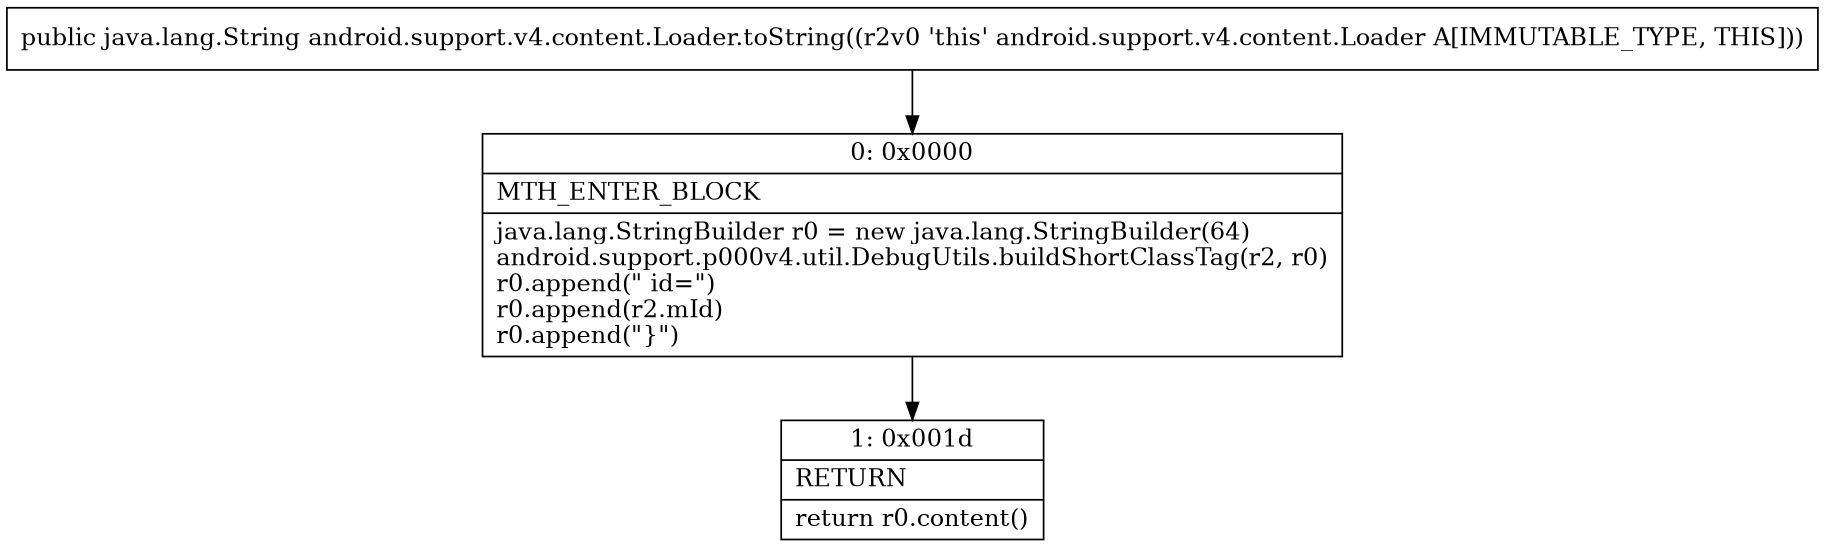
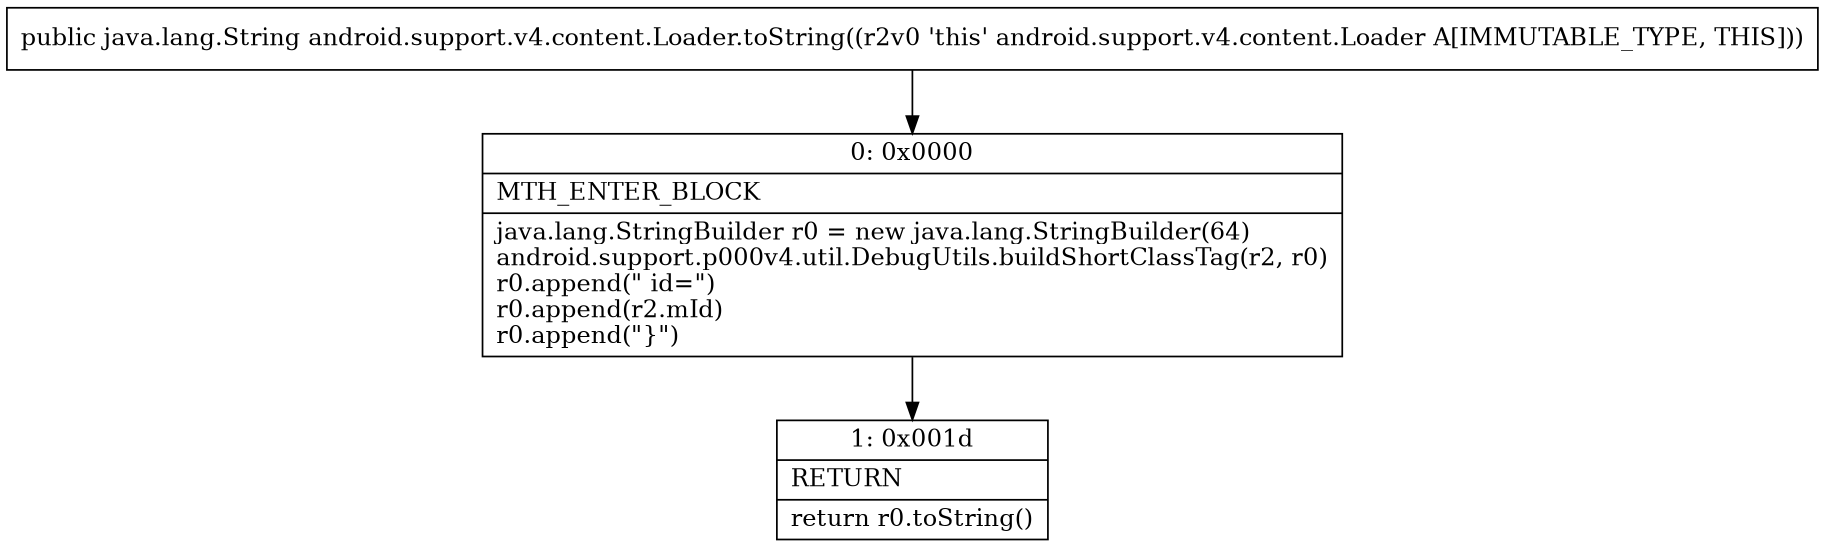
  digraph {
    node [shape=record]
    n1 [label="{0\:\ 0x0000|MTH_ENTER_BLOCK\l|java.lang.StringBuilder r0 = new java.lang.StringBuilder(64)\landroid.support.p000v4.util.DebugUtils.buildShortClassTag(r2, r0)\lr0.append(\" id=\")\lr0.append(r2.mId)\lr0.append(\"\}\")\l}"]
-   n2 [label="{1\:\ 0x001d|RETURN\l|return r0.content()\l}"]
+   n2 [label="{1\:\ 0x001d|RETURN\l|return r0.toString()\l}"]
    n3 [label="{public java.lang.String android.support.v4.content.Loader.toString((r2v0 'this' android.support.v4.content.Loader A[IMMUTABLE_TYPE, THIS])) }"]
    n1 -> n2
    n3 -> n1
  }
